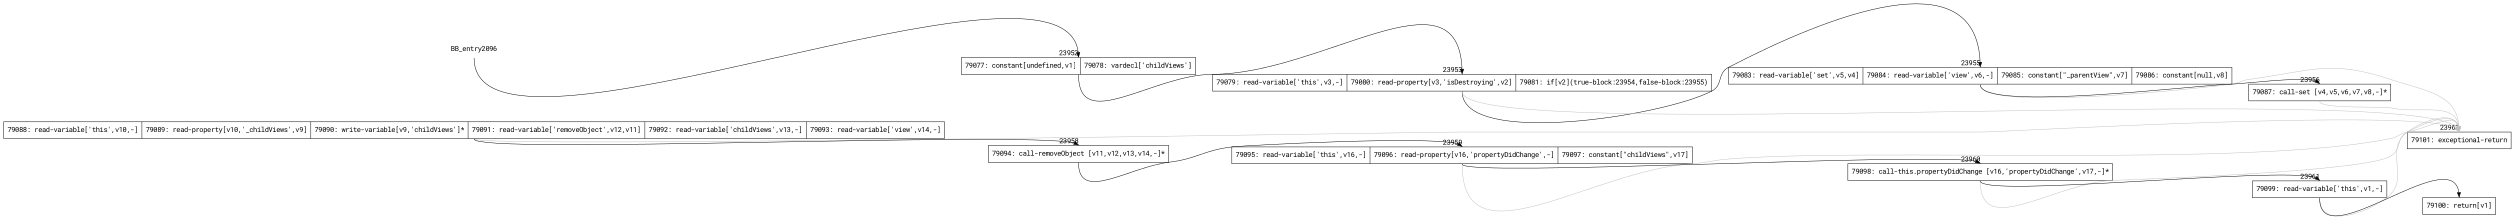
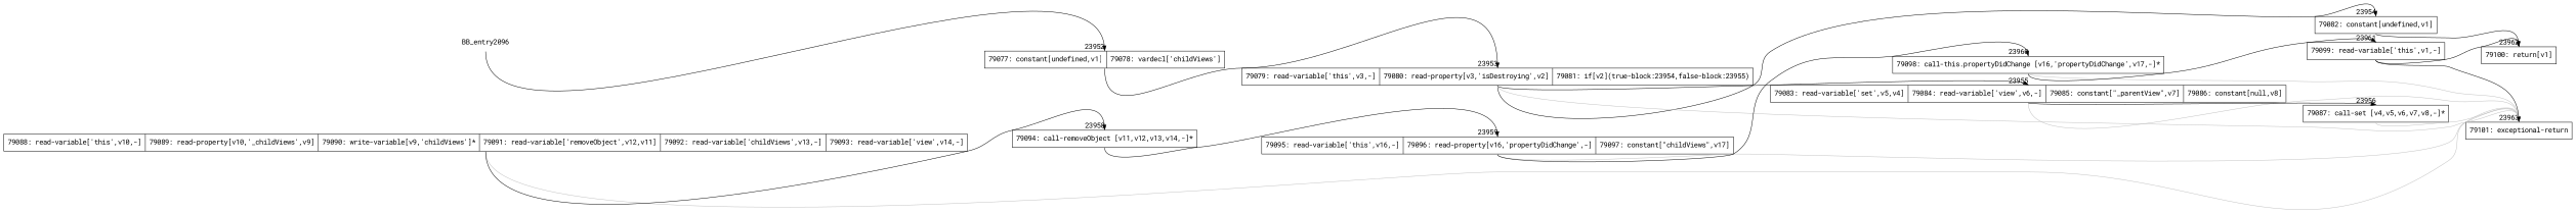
  digraph {
    fontname="Roboto Mono"
    rankdir=LR
    node [fontname="Roboto Mono" shape=record]
    edge [fontname="Roboto Mono" headport=n tailport=s]
    BB_entry2096 [shape=none]
    n2 [label="{79077: constant[undefined,v1]|79078: vardecl['childViews']}"]
    n3 [label="{79079: read-variable['this',v3,-]|79080: read-property[v3,'isDestroying',v2]|79081: if[v2](true-block:23954,false-block:23955)}"]
+   n4 [label="{79082: constant[undefined,v1]}"]
    n5 [label="{79083: read-variable['set',v5,v4]|79084: read-variable['view',v6,-]|79085: constant[\"_parentView\",v7]|79086: constant[null,v8]}"]
    n6 [label="{79101: exceptional-return}"]
    n7 [label="{79100: return[v1]}"]
    n8 [label="{79087: call-set [v4,v5,v6,v7,v8,-]*}"]
    n9 [label="{79088: read-variable['this',v10,-]|79089: read-property[v10,'_childViews',v9]|79090: write-variable[v9,'childViews']*|79091: read-variable['removeObject',v12,v11]|79092: read-variable['childViews',v13,-]|79093: read-variable['view',v14,-]}"]
    n10 [label="{79094: call-removeObject [v11,v12,v13,v14,-]*}"]
    n11 [label="{79095: read-variable['this',v16,-]|79096: read-property[v16,'propertyDidChange',-]|79097: constant[\"childViews\",v17]}"]
    n12 [label="{79098: call-this.propertyDidChange [v16,'propertyDidChange',v17,-]*}"]
    n13 [label="{79099: read-variable['this',v1,-]}"]
    BB_entry2096 -> n2 [headlabel="    23952"]
    n2 -> n3 [headlabel="      23953"]
+   n3 -> n4 [headlabel="      23954"]
    n3 -> n5 [headlabel="      23955"]
    n3 -> n6 [color=gray headlabel="      23963"]
+   n4 -> n7 [headlabel="      23962"]
    n5 -> n6 [color=gray]
    n5 -> n8 [headlabel="      23956"]
    n8 -> n6 [color=gray]
    n9 -> n6 [color=gray]
    n9 -> n10 [headlabel="      23958"]
    n10 -> n11 [headlabel="      23959"]
    n11 -> n6 [color=gray]
    n11 -> n12 [headlabel="      23960"]
    n12 -> n6 [color=gray]
    n12 -> n13 [headlabel="      23961"]
-   n13 -> n6 [color=gray]
+   n13 -> n6 [color=black]
    n13 -> n7
  }
